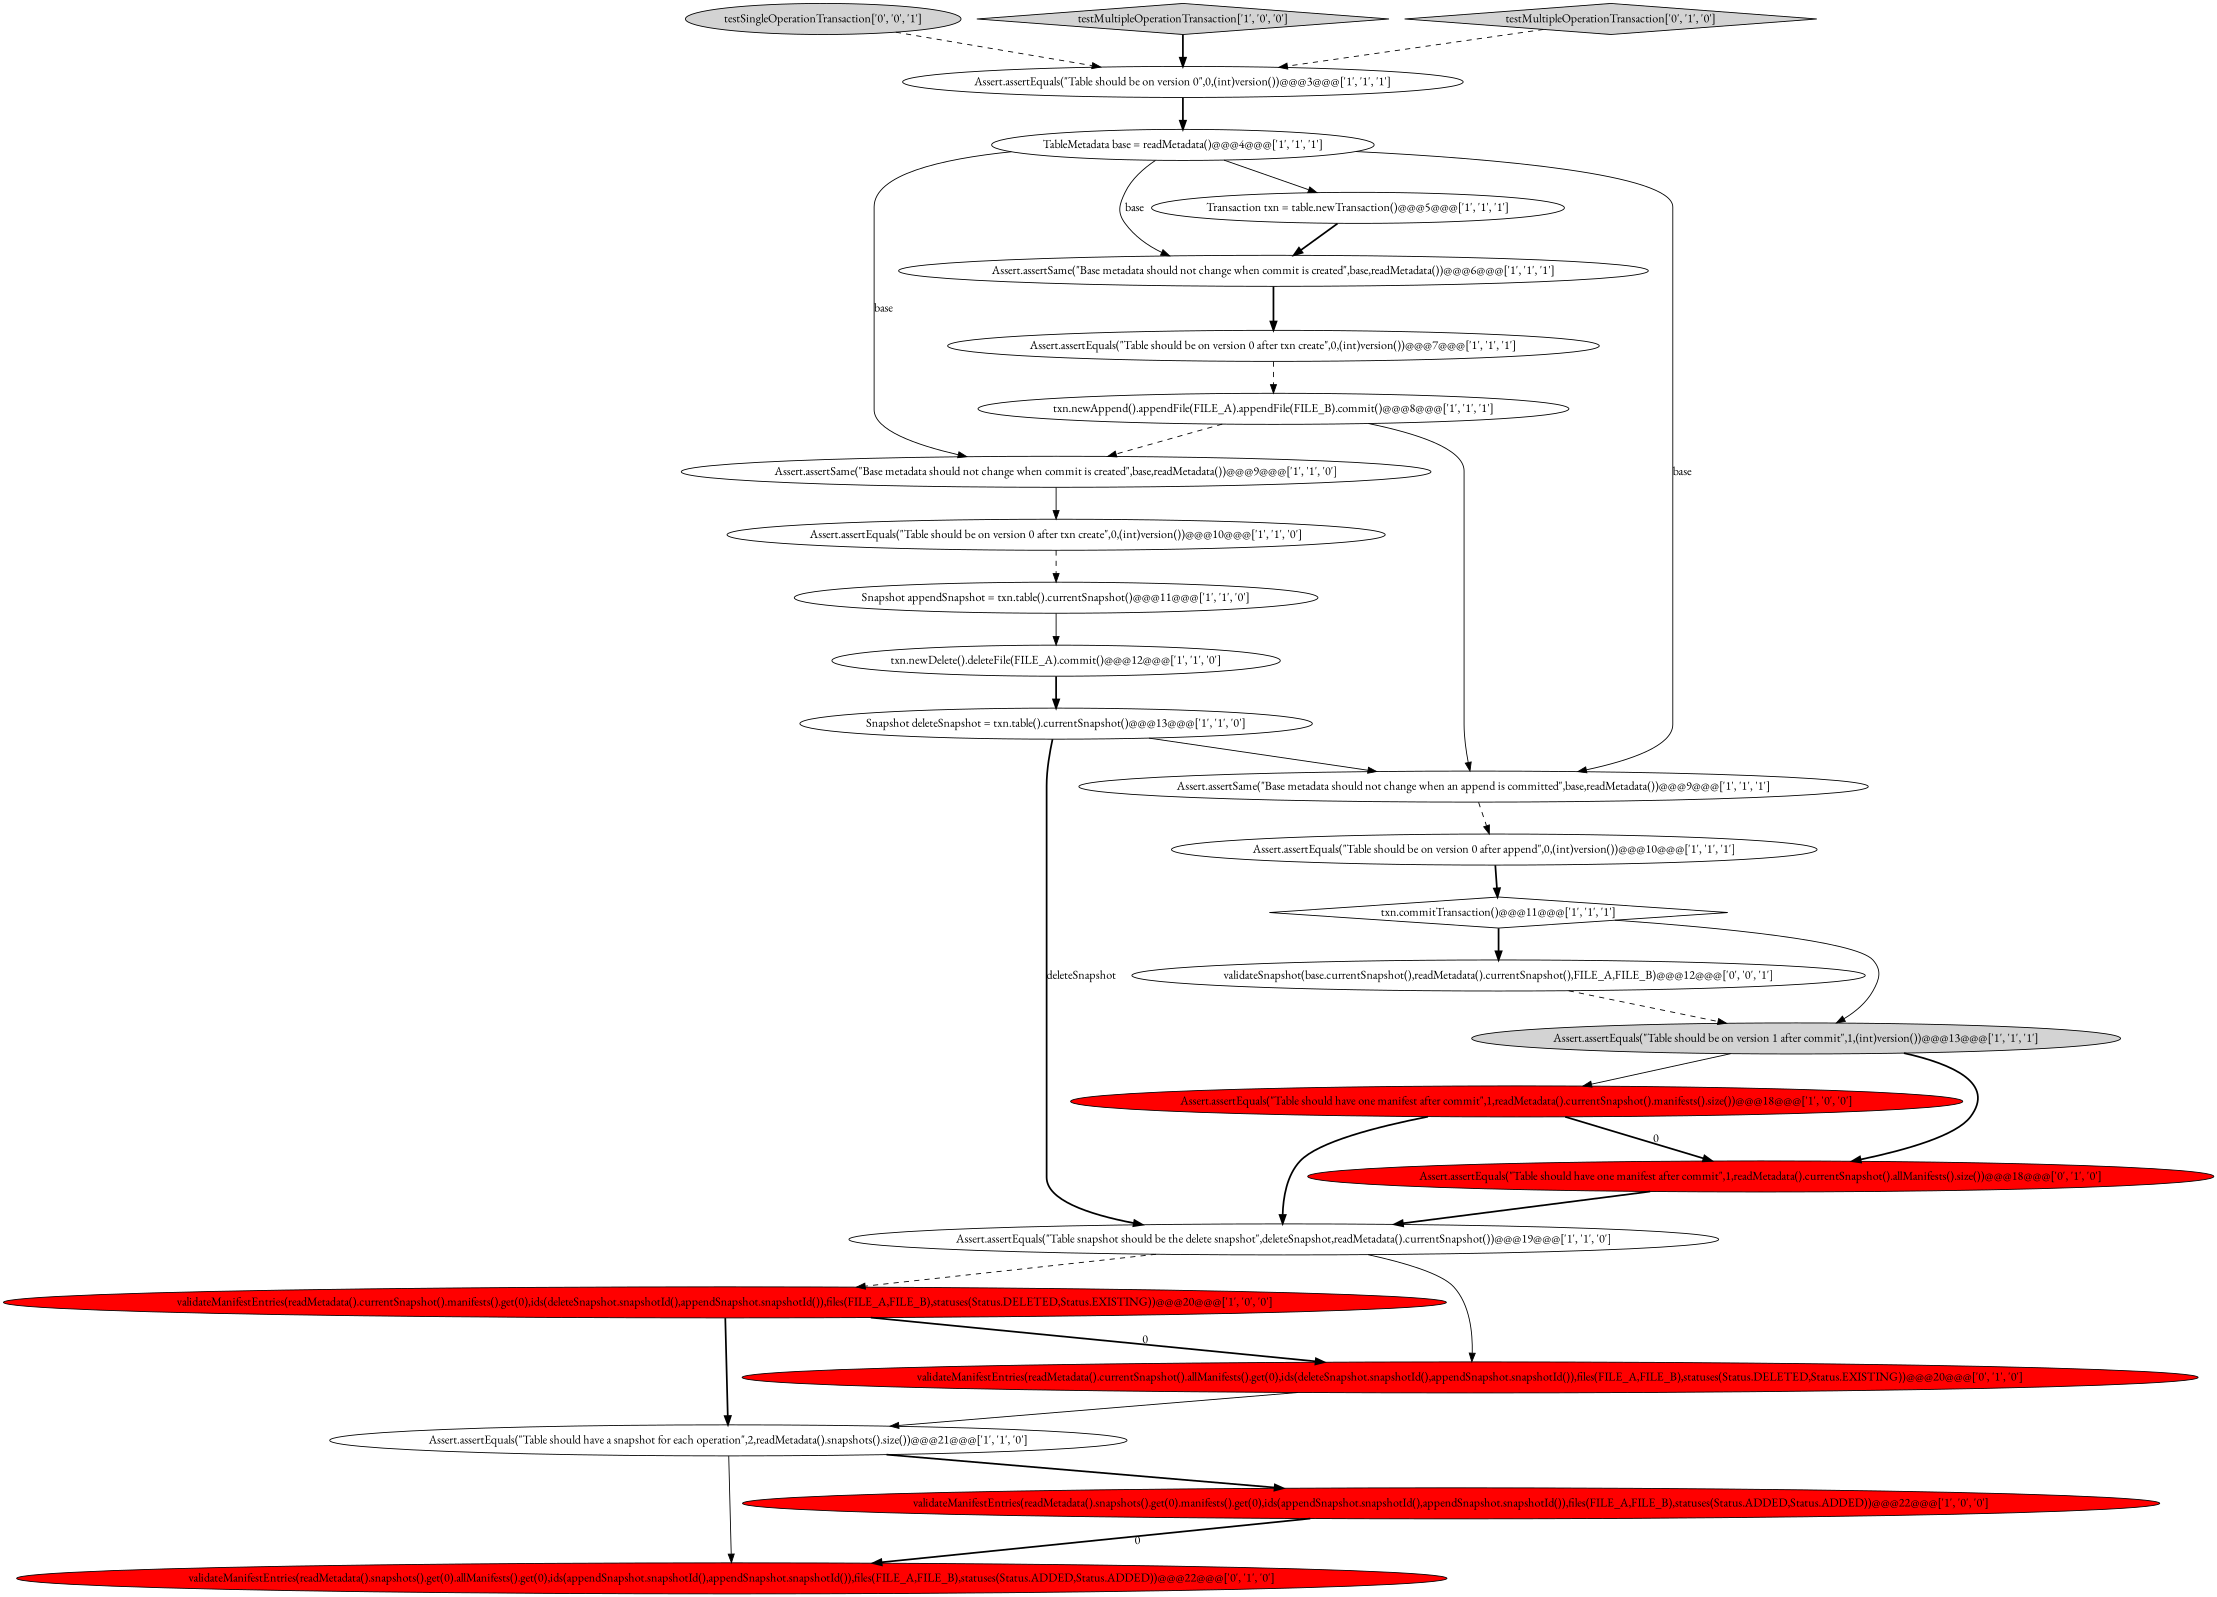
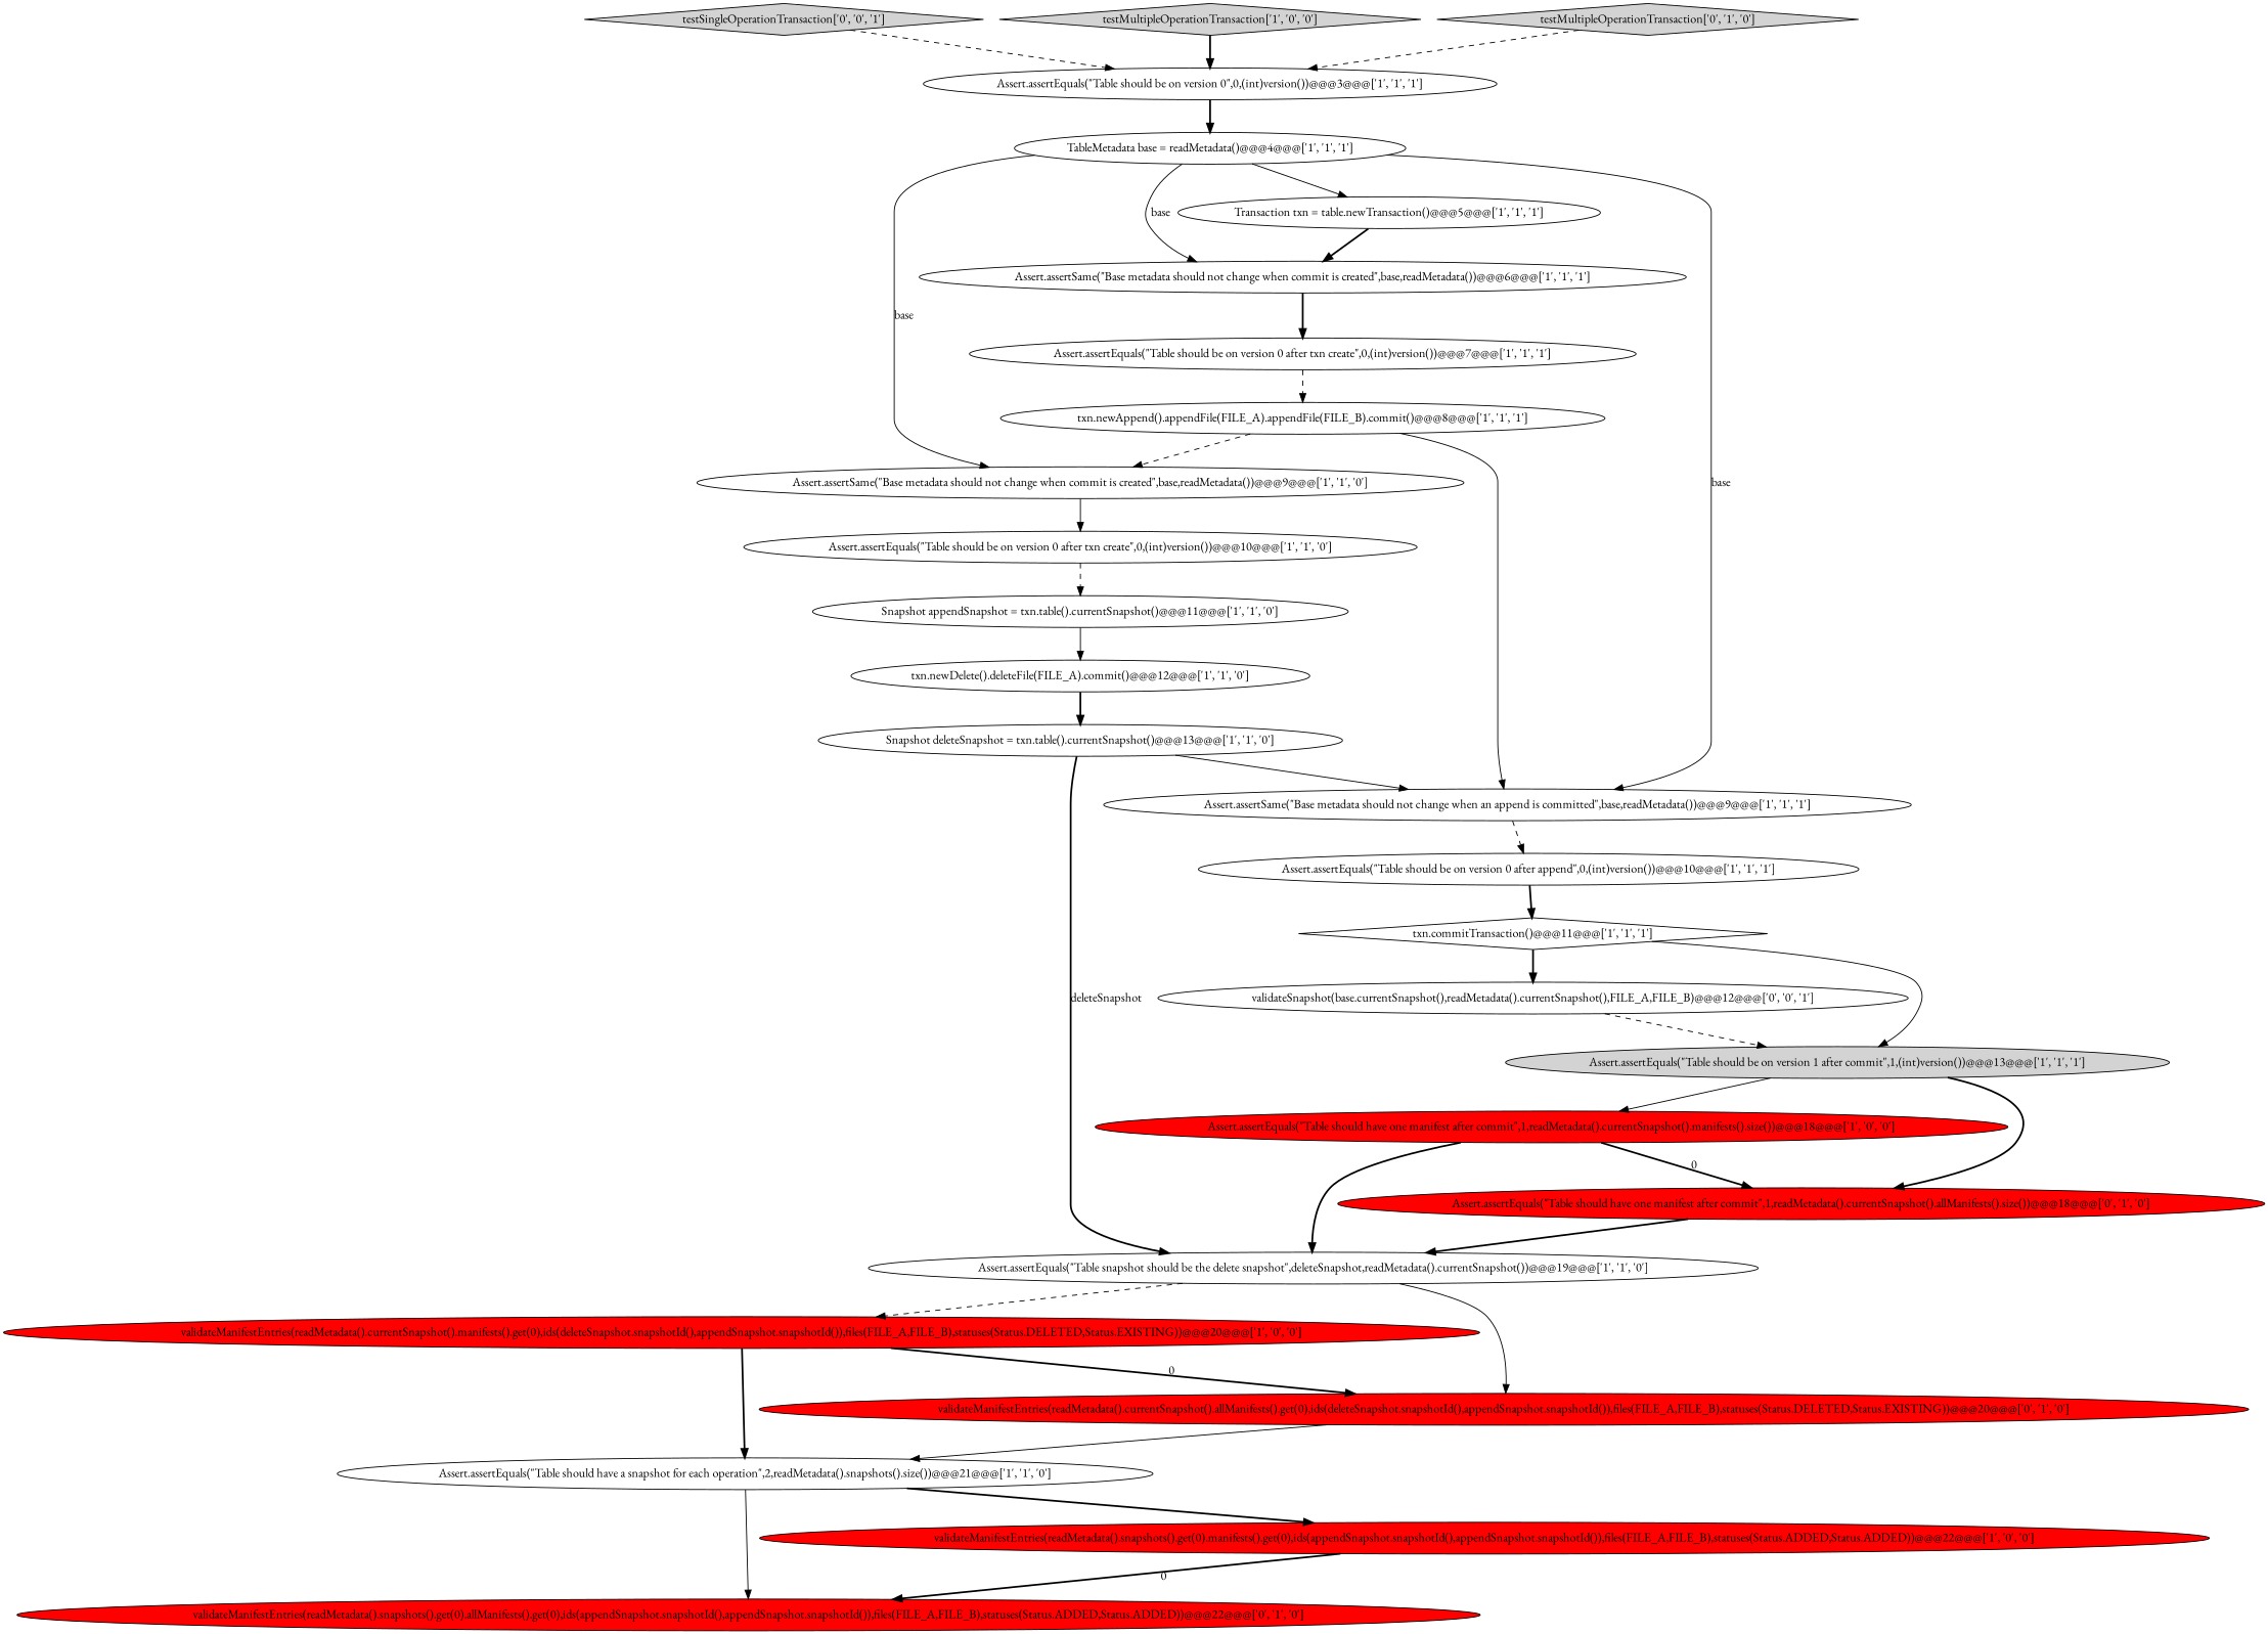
  digraph {
    fontname="EB Garamond"
    node [fillcolor=white fontname="EB Garamond" shape=ellipse style=filled]
    edge [fontname="EB Garamond" style=bold]
    n1 [label="txn.newAppend().appendFile(FILE_A).appendFile(FILE_B).commit()@@@8@@@['1', '1', '1']"]
    n2 [label="Assert.assertSame(\"Base metadata should not change when commit is created\",base,readMetadata())@@@9@@@['1', '1', '0']"]
    n3 [label="Assert.assertSame(\"Base metadata should not change when an append is committed\",base,readMetadata())@@@9@@@['1', '1', '1']"]
    n4 [label="Assert.assertEquals(\"Table should be on version 0 after txn create\",0,(int)version())@@@10@@@['1', '1', '0']"]
    n5 [label="Assert.assertEquals(\"Table should be on version 0 after append\",0,(int)version())@@@10@@@['1', '1', '1']"]
    n6 [label="Assert.assertEquals(\"Table should have a snapshot for each operation\",2,readMetadata().snapshots().size())@@@21@@@['1', '1', '0']"]
    n7 [fillcolor=red label="validateManifestEntries(readMetadata().snapshots().get(0).manifests().get(0),ids(appendSnapshot.snapshotId(),appendSnapshot.snapshotId()),files(FILE_A,FILE_B),statuses(Status.ADDED,Status.ADDED))@@@22@@@['1', '0', '0']"]
    n8 [fillcolor=red label="validateManifestEntries(readMetadata().snapshots().get(0).allManifests().get(0),ids(appendSnapshot.snapshotId(),appendSnapshot.snapshotId()),files(FILE_A,FILE_B),statuses(Status.ADDED,Status.ADDED))@@@22@@@['0', '1', '0']"]
    n9 [label="validateSnapshot(base.currentSnapshot(),readMetadata().currentSnapshot(),FILE_A,FILE_B)@@@12@@@['0', '0', '1']"]
    n10 [fillcolor=lightgray label="Assert.assertEquals(\"Table should be on version 1 after commit\",1,(int)version())@@@13@@@['1', '1', '1']"]
    n11 [fillcolor=red label="Assert.assertEquals(\"Table should have one manifest after commit\",1,readMetadata().currentSnapshot().allManifests().size())@@@18@@@['0', '1', '0']"]
    n12 [fillcolor=red label="Assert.assertEquals(\"Table should have one manifest after commit\",1,readMetadata().currentSnapshot().manifests().size())@@@18@@@['1', '0', '0']"]
    n13 [label="Assert.assertEquals(\"Table snapshot should be the delete snapshot\",deleteSnapshot,readMetadata().currentSnapshot())@@@19@@@['1', '1', '0']"]
    n14 [fillcolor=red label="validateManifestEntries(readMetadata().currentSnapshot().manifests().get(0),ids(deleteSnapshot.snapshotId(),appendSnapshot.snapshotId()),files(FILE_A,FILE_B),statuses(Status.DELETED,Status.EXISTING))@@@20@@@['1', '0', '0']"]
    n15 [fillcolor=red label="validateManifestEntries(readMetadata().currentSnapshot().allManifests().get(0),ids(deleteSnapshot.snapshotId(),appendSnapshot.snapshotId()),files(FILE_A,FILE_B),statuses(Status.DELETED,Status.EXISTING))@@@20@@@['0', '1', '0']"]
    n16 [label="TableMetadata base = readMetadata()@@@4@@@['1', '1', '1']"]
    n17 [label="Transaction txn = table.newTransaction()@@@5@@@['1', '1', '1']"]
    n18 [label="Assert.assertSame(\"Base metadata should not change when commit is created\",base,readMetadata())@@@6@@@['1', '1', '1']"]
    n19 [label="Assert.assertEquals(\"Table should be on version 0 after txn create\",0,(int)version())@@@7@@@['1', '1', '1']"]
    n20 [label="txn.commitTransaction()@@@11@@@['1', '1', '1']" shape=diamond]
    n21 [label="Snapshot deleteSnapshot = txn.table().currentSnapshot()@@@13@@@['1', '1', '0']"]
    n22 [label="txn.newDelete().deleteFile(FILE_A).commit()@@@12@@@['1', '1', '0']"]
-   n23 [fillcolor=lightgray label="testSingleOperationTransaction['0', '0', '1']"]
+   n23 [fillcolor=lightgray label="testSingleOperationTransaction['0', '0', '1']" shape=diamond]
    n24 [label="Assert.assertEquals(\"Table should be on version 0\",0,(int)version())@@@3@@@['1', '1', '1']"]
    n25 [fillcolor=lightgray label="testMultipleOperationTransaction['1', '0', '0']" shape=diamond]
    n26 [label="Snapshot appendSnapshot = txn.table().currentSnapshot()@@@11@@@['1', '1', '0']"]
    n27 [fillcolor=lightgray label="testMultipleOperationTransaction['0', '1', '0']" shape=diamond]
    n1 -> n2 [style=dashed]
    n1 -> n3 [style=solid]
    n2 -> n4 [style=solid]
    n3 -> n5 [style=dashed]
    n4 -> n26 [style=dashed]
    n5 -> n20
    n6 -> n7
    n6 -> n8 [style=solid]
    n7 -> n8 [label=0]
    n9 -> n10 [style=dashed]
    n10 -> n11
    n10 -> n12 [style=solid]
    n11 -> n13
    n12 -> n11 [label=0]
    n12 -> n13
    n13 -> n14 [style=dashed]
    n13 -> n15 [style=solid]
    n14 -> n6
    n14 -> n15 [label=0]
    n15 -> n6 [style=solid]
    n16 -> n2 [label=base style=solid]
    n16 -> n3 [label=base style=solid]
    n16 -> n17 [style=solid]
    n16 -> n18 [label=base style=solid]
    n17 -> n18
    n18 -> n19
    n19 -> n1 [style=dashed]
    n20 -> n9
    n20 -> n10 [style=solid]
    n21 -> n3 [style=solid]
    n21 -> n13 [label=deleteSnapshot]
    n22 -> n21
    n23 -> n24 [style=dashed]
    n24 -> n16
    n25 -> n24
    n26 -> n22 [style=solid]
    n27 -> n24 [style=dashed]
  }
